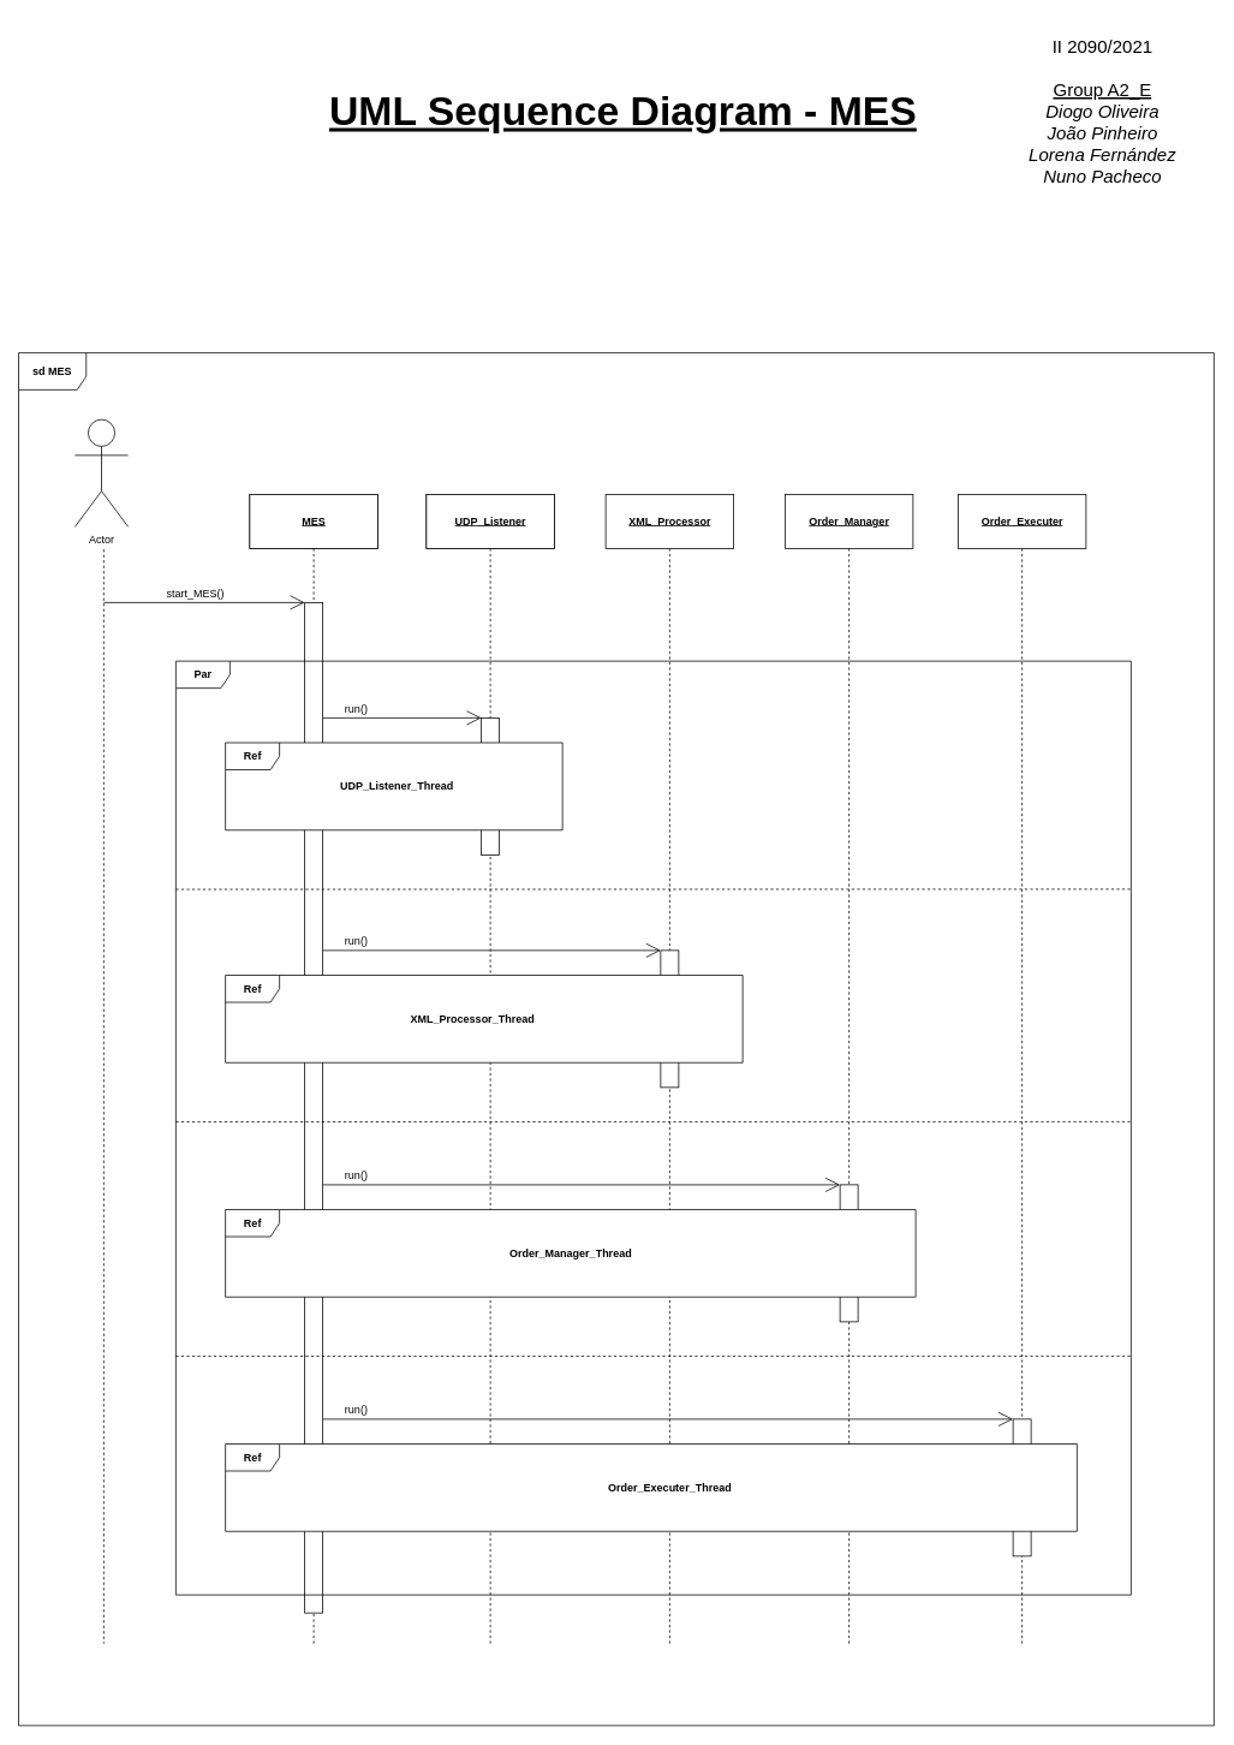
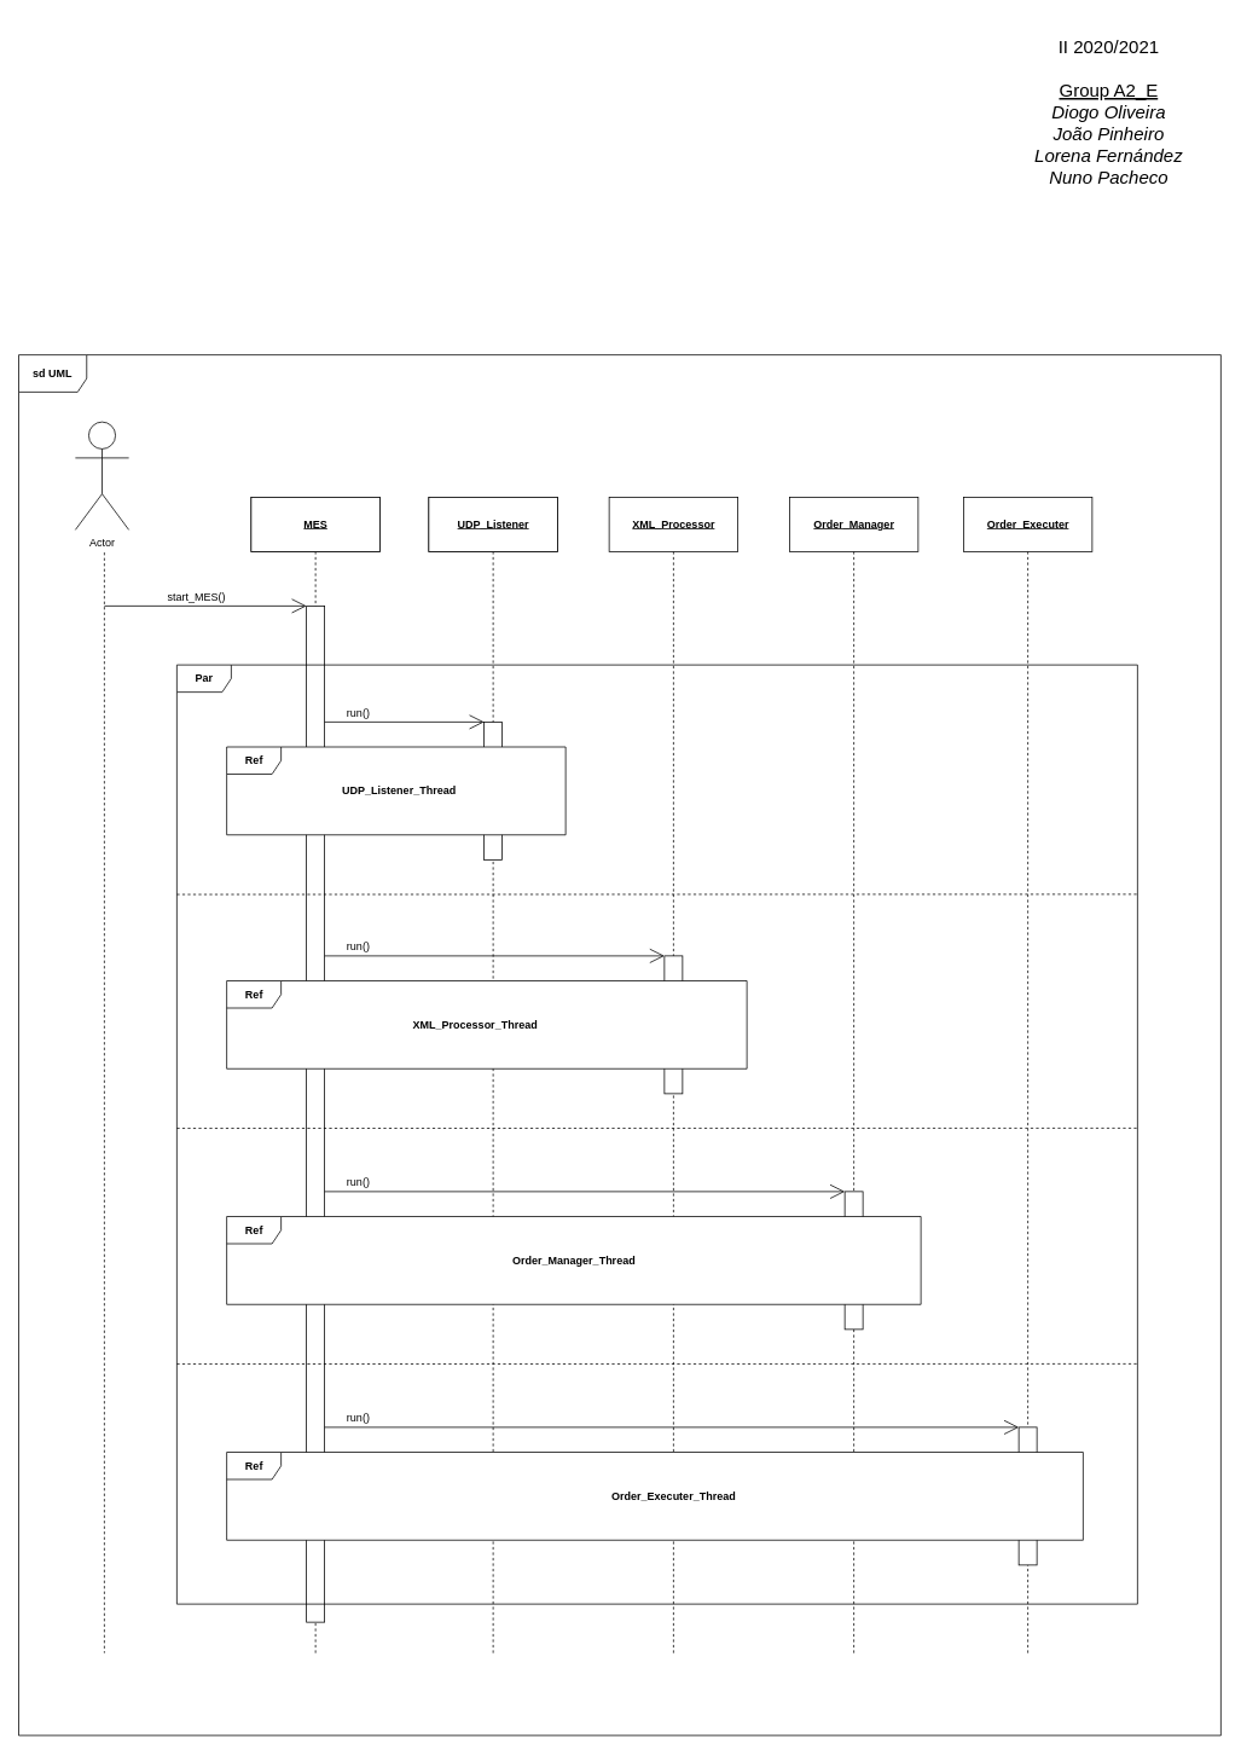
  <mxCell id="0" />
  <mxCell id="1" parent="0" />
  <mxCell id="2" value="m&amp;nbsp;" style="rounded=0;whiteSpace=wrap;html=1;" parent="1" vertex="1"><mxGeometry x="276.5" y="548" width="142" height="60" as="geometry" /></mxCell>
  <mxCell id="3" style="edgeStyle=orthogonalEdgeStyle;rounded=0;orthogonalLoop=1;jettySize=auto;html=1;dashed=1;endArrow=none;endFill=0;" parent="1" source="4" edge="1"><mxGeometry relative="1" as="geometry"><mxPoint x="347.5" y="1824" as="targetPoint" /></mxGeometry></mxCell>
  <mxCell id="4" value="MES" style="rounded=0;whiteSpace=wrap;html=1;fontStyle=5" parent="1" vertex="1"><mxGeometry x="276.5" y="548" width="142" height="60" as="geometry" /></mxCell>
  <mxCell id="5" value="MES: MES1" style="rounded=0;whiteSpace=wrap;html=1;" parent="1" vertex="1"><mxGeometry x="472.5" y="548" width="142" height="60" as="geometry" /></mxCell>
  <mxCell id="6" style="edgeStyle=orthogonalEdgeStyle;rounded=0;orthogonalLoop=1;jettySize=auto;html=1;dashed=1;endArrow=none;endFill=0;" parent="1" source="7" edge="1"><mxGeometry relative="1" as="geometry"><mxPoint x="543.5" y="1824" as="targetPoint" /></mxGeometry></mxCell>
  <mxCell id="7" value="UDP_Listener" style="rounded=0;whiteSpace=wrap;html=1;fontStyle=5" parent="1" vertex="1"><mxGeometry x="472.5" y="548" width="142" height="60" as="geometry" /></mxCell>
  <mxCell id="8" style="edgeStyle=orthogonalEdgeStyle;rounded=0;orthogonalLoop=1;jettySize=auto;html=1;dashed=1;endArrow=none;endFill=0;" parent="1" source="9" edge="1"><mxGeometry relative="1" as="geometry"><mxPoint x="941.5" y="1824" as="targetPoint" /></mxGeometry></mxCell>
  <mxCell id="9" value="Order_Manager" style="rounded=0;whiteSpace=wrap;html=1;fontStyle=5" parent="1" vertex="1"><mxGeometry x="870.5" y="548" width="142" height="60" as="geometry" /></mxCell>
  <mxCell id="10" style="edgeStyle=orthogonalEdgeStyle;rounded=0;orthogonalLoop=1;jettySize=auto;html=1;dashed=1;endArrow=none;endFill=0;" parent="1" source="11" edge="1"><mxGeometry relative="1" as="geometry"><mxPoint x="1133.5" y="1824" as="targetPoint" /></mxGeometry></mxCell>
  <mxCell id="11" value="Order_Executer" style="rounded=0;whiteSpace=wrap;html=1;fontStyle=5" parent="1" vertex="1"><mxGeometry x="1062.5" y="548" width="142" height="60" as="geometry" /></mxCell>
  <mxCell id="12" style="edgeStyle=orthogonalEdgeStyle;rounded=0;orthogonalLoop=1;jettySize=auto;html=1;dashed=1;endArrow=none;endFill=0;" parent="1" source="13" edge="1"><mxGeometry relative="1" as="geometry"><mxPoint x="742.5" y="1824" as="targetPoint" /></mxGeometry></mxCell>
  <mxCell id="13" value="XML_Processor" style="rounded=0;whiteSpace=wrap;html=1;fontStyle=5" parent="1" vertex="1"><mxGeometry x="671.5" y="548" width="142" height="60" as="geometry" /></mxCell>
  <mxCell id="14" value="Actor" style="shape=umlActor;verticalLabelPosition=bottom;verticalAlign=top;html=1;outlineConnect=0;" parent="1" vertex="1"><mxGeometry x="82.5" y="465" width="59" height="119" as="geometry" /></mxCell>
  <mxCell id="15" style="edgeStyle=orthogonalEdgeStyle;rounded=0;orthogonalLoop=1;jettySize=auto;html=1;dashed=1;endArrow=none;endFill=0;" parent="1" edge="1"><mxGeometry relative="1" as="geometry"><mxPoint x="114.5" y="609" as="sourcePoint" /><mxPoint x="114.5" y="1823" as="targetPoint" /></mxGeometry></mxCell>
  <mxCell id="16" value="" style="endArrow=open;html=1;endFill=0;startSize=14;endSize=14;entryX=0;entryY=0;entryDx=0;entryDy=0;" parent="1" target="17" edge="1"><mxGeometry width="50" height="50" relative="1" as="geometry"><mxPoint x="114.5" y="668" as="sourcePoint" /><mxPoint x="337.5" y="668.054" as="targetPoint" /></mxGeometry></mxCell>
  <mxCell id="17" value="" style="rounded=0;whiteSpace=wrap;html=1;" parent="1" vertex="1"><mxGeometry x="337.5" y="668" width="20" height="1121" as="geometry" /></mxCell>
  <mxCell id="18" value="start_MES()" style="text;html=1;strokeColor=none;fillColor=none;align=center;verticalAlign=middle;whiteSpace=wrap;rounded=0;" parent="1" vertex="1"><mxGeometry x="176.5" y="648" width="79" height="20" as="geometry" /></mxCell>
  <mxCell id="19" value="" style="endArrow=open;html=1;endFill=0;startSize=14;endSize=14;entryX=0;entryY=0;entryDx=0;entryDy=0;" parent="1" target="20" edge="1"><mxGeometry width="50" height="50" relative="1" as="geometry"><mxPoint x="357.5" y="796" as="sourcePoint" /><mxPoint x="544.5" y="796" as="targetPoint" /></mxGeometry></mxCell>
  <mxCell id="20" value="" style="rounded=0;whiteSpace=wrap;html=1;" parent="1" vertex="1"><mxGeometry x="533.49" y="796" width="20" height="152" as="geometry" /></mxCell>
  <mxCell id="21" value="&lt;b&gt;Ref&lt;/b&gt;" style="shape=umlFrame;whiteSpace=wrap;html=1;swimlaneFillColor=#ffffff;" parent="1" vertex="1"><mxGeometry x="249.5" y="823.5" width="374" height="97" as="geometry" /></mxCell>
  <mxCell id="22" value="UDP_Listener_Thread" style="text;html=1;strokeColor=none;fillColor=none;align=center;verticalAlign=middle;whiteSpace=wrap;rounded=0;fontStyle=1" parent="1" vertex="1"><mxGeometry x="357.5" y="862" width="163.51" height="20" as="geometry" /></mxCell>
  <mxCell id="23" value="" style="endArrow=open;html=1;endFill=0;startSize=14;endSize=14;entryX=0;entryY=0;entryDx=0;entryDy=0;" parent="1" target="24" edge="1"><mxGeometry width="50" height="50" relative="1" as="geometry"><mxPoint x="357.5" y="1054" as="sourcePoint" /><mxPoint x="544.5" y="1054" as="targetPoint" /></mxGeometry></mxCell>
  <mxCell id="24" value="" style="rounded=0;whiteSpace=wrap;html=1;" parent="1" vertex="1"><mxGeometry x="732.5" y="1054" width="20" height="152" as="geometry" /></mxCell>
  <mxCell id="25" value="&lt;b&gt;Ref&lt;/b&gt;" style="shape=umlFrame;whiteSpace=wrap;html=1;swimlaneFillColor=#ffffff;" parent="1" vertex="1"><mxGeometry x="249.5" y="1081.5" width="574" height="97" as="geometry" /></mxCell>
  <mxCell id="26" value="XML_Processor_Thread" style="text;html=1;strokeColor=none;fillColor=none;align=center;verticalAlign=middle;whiteSpace=wrap;rounded=0;fontStyle=1" parent="1" vertex="1"><mxGeometry x="441.5" y="1120" width="163.51" height="20" as="geometry" /></mxCell>
  <mxCell id="27" value="" style="endArrow=open;html=1;endFill=0;startSize=14;endSize=14;entryX=0;entryY=0;entryDx=0;entryDy=0;" parent="1" target="28" edge="1"><mxGeometry width="50" height="50" relative="1" as="geometry"><mxPoint x="357.5" y="1314" as="sourcePoint" /><mxPoint x="544.5" y="1314" as="targetPoint" /></mxGeometry></mxCell>
  <mxCell id="28" value="" style="rounded=0;whiteSpace=wrap;html=1;" parent="1" vertex="1"><mxGeometry x="931.5" y="1314" width="20" height="152" as="geometry" /></mxCell>
  <mxCell id="29" value="&lt;b&gt;Ref&lt;/b&gt;" style="shape=umlFrame;whiteSpace=wrap;html=1;swimlaneFillColor=#ffffff;" parent="1" vertex="1"><mxGeometry x="249.5" y="1341.5" width="766" height="97" as="geometry" /></mxCell>
  <mxCell id="30" value="Order_Manager_Thread" style="text;html=1;strokeColor=none;fillColor=none;align=center;verticalAlign=middle;whiteSpace=wrap;rounded=0;fontStyle=1" parent="1" vertex="1"><mxGeometry x="550.74" y="1380" width="163.51" height="20" as="geometry" /></mxCell>
  <mxCell id="31" value="" style="endArrow=open;html=1;endFill=0;startSize=14;endSize=14;entryX=0;entryY=0;entryDx=0;entryDy=0;" parent="1" target="32" edge="1"><mxGeometry width="50" height="50" relative="1" as="geometry"><mxPoint x="357.51" y="1574" as="sourcePoint" /><mxPoint x="544.51" y="1574" as="targetPoint" /></mxGeometry></mxCell>
  <mxCell id="32" value="" style="rounded=0;whiteSpace=wrap;html=1;" parent="1" vertex="1"><mxGeometry x="1123.5" y="1574" width="20" height="152" as="geometry" /></mxCell>
  <mxCell id="33" value="&lt;b&gt;Ref&lt;/b&gt;" style="shape=umlFrame;whiteSpace=wrap;html=1;swimlaneFillColor=#ffffff;" parent="1" vertex="1"><mxGeometry x="249.51" y="1601.5" width="944.99" height="97" as="geometry" /></mxCell>
  <mxCell id="34" value="Order_Executer_Thread" style="text;html=1;strokeColor=none;fillColor=none;align=center;verticalAlign=middle;whiteSpace=wrap;rounded=0;fontStyle=1" parent="1" vertex="1"><mxGeometry x="660.74" y="1640" width="163.51" height="20" as="geometry" /></mxCell>
  <mxCell id="35" value="run()" style="text;html=1;strokeColor=none;fillColor=none;align=center;verticalAlign=middle;whiteSpace=wrap;rounded=0;" parent="1" vertex="1"><mxGeometry x="377.5" y="776" width="34" height="20" as="geometry" /></mxCell>
  <mxCell id="36" value="run()" style="text;html=1;strokeColor=none;fillColor=none;align=center;verticalAlign=middle;whiteSpace=wrap;rounded=0;" parent="1" vertex="1"><mxGeometry x="377.5" y="1034" width="34" height="20" as="geometry" /></mxCell>
  <mxCell id="37" value="run()" style="text;html=1;strokeColor=none;fillColor=none;align=center;verticalAlign=middle;whiteSpace=wrap;rounded=0;" parent="1" vertex="1"><mxGeometry x="377.5" y="1294" width="34" height="20" as="geometry" /></mxCell>
  <mxCell id="38" value="run()" style="text;html=1;strokeColor=none;fillColor=none;align=center;verticalAlign=middle;whiteSpace=wrap;rounded=0;" parent="1" vertex="1"><mxGeometry x="377.5" y="1554" width="34" height="20" as="geometry" /></mxCell>
  <mxCell id="39" value="" style="endArrow=none;dashed=1;html=1;exitX=0;exitY=0.569;exitDx=0;exitDy=0;exitPerimeter=0;" parent="1" edge="1"><mxGeometry width="50" height="50" relative="1" as="geometry"><mxPoint x="194.5" y="986.222" as="sourcePoint" /><mxPoint x="1254.49" y="986" as="targetPoint" /></mxGeometry></mxCell>
  <mxCell id="40" value="" style="endArrow=none;dashed=1;html=1;exitX=0;exitY=0.569;exitDx=0;exitDy=0;exitPerimeter=0;" parent="1" edge="1"><mxGeometry width="50" height="50" relative="1" as="geometry"><mxPoint x="194.5" y="1244.222" as="sourcePoint" /><mxPoint x="1254.49" y="1244" as="targetPoint" /></mxGeometry></mxCell>
  <mxCell id="41" value="" style="endArrow=none;dashed=1;html=1;exitX=0;exitY=0.569;exitDx=0;exitDy=0;exitPerimeter=0;" parent="1" edge="1"><mxGeometry width="50" height="50" relative="1" as="geometry"><mxPoint x="194.5" y="1504.222" as="sourcePoint" /><mxPoint x="1254.49" y="1504" as="targetPoint" /></mxGeometry></mxCell>
  <mxCell id="42" value="&lt;b&gt;Par&lt;/b&gt;" style="shape=umlFrame;whiteSpace=wrap;html=1;" parent="1" vertex="1"><mxGeometry x="194.5" y="733" width="1060" height="1036" as="geometry" /></mxCell>
- <mxCell id="43" value="UML Sequence Diagram - MES" style="text;html=1;strokeColor=none;fillColor=none;align=center;verticalAlign=middle;whiteSpace=wrap;rounded=0;shadow=0;glass=0;labelBackgroundColor=none;sketch=0;strokeWidth=1;fontSize=45;fontStyle=5" parent="1" vertex="1"><mxGeometry x="360.75" y="113" width="660" height="20" as="geometry" /></mxCell>
- <mxCell id="44" value="&lt;b&gt;sd MES&lt;/b&gt;" style="shape=umlFrame;whiteSpace=wrap;html=1;width=75;height=41;" parent="1" vertex="1"><mxGeometry x="20" y="391" width="1326.5" height="1523" as="geometry" /></mxCell>
- <mxCell id="45" value="II 2090/2021&lt;br&gt;&lt;br&gt;&lt;u&gt;Group A2_E&lt;/u&gt;&lt;br&gt;&lt;i&gt;&lt;span&gt;Diogo Oliveira&lt;/span&gt;&lt;br&gt;&lt;span&gt;João Pinheiro&lt;/span&gt;&lt;br&gt;&lt;span&gt;Lorena Fernández&lt;/span&gt;&lt;br&gt;&lt;span&gt;Nuno Pacheco&lt;/span&gt;&lt;/i&gt;" style="text;html=1;strokeColor=none;fillColor=none;align=center;verticalAlign=middle;whiteSpace=wrap;rounded=0;fontSize=20;" parent="1" vertex="1"><mxGeometry x="1100.25" y="20" width="246.25" height="206" as="geometry" /></mxCell>
+ <mxCell id="44" value="&lt;b&gt;sd UML&lt;/b&gt;" style="shape=umlFrame;whiteSpace=wrap;html=1;width=75;height=41;" parent="1" vertex="1"><mxGeometry x="20" y="391" width="1326.5" height="1523" as="geometry" /></mxCell>
+ <mxCell id="45" value="II 2020/2021&lt;br&gt;&lt;br&gt;&lt;u&gt;Group A2_E&lt;/u&gt;&lt;br&gt;&lt;i&gt;&lt;span&gt;Diogo Oliveira&lt;/span&gt;&lt;br&gt;&lt;span&gt;João Pinheiro&lt;/span&gt;&lt;br&gt;&lt;span&gt;Lorena Fernández&lt;/span&gt;&lt;br&gt;&lt;span&gt;Nuno Pacheco&lt;/span&gt;&lt;/i&gt;" style="text;html=1;strokeColor=none;fillColor=none;align=center;verticalAlign=middle;whiteSpace=wrap;rounded=0;fontSize=20;" parent="1" vertex="1"><mxGeometry x="1100.25" y="20" width="246.25" height="206" as="geometry" /></mxCell>
